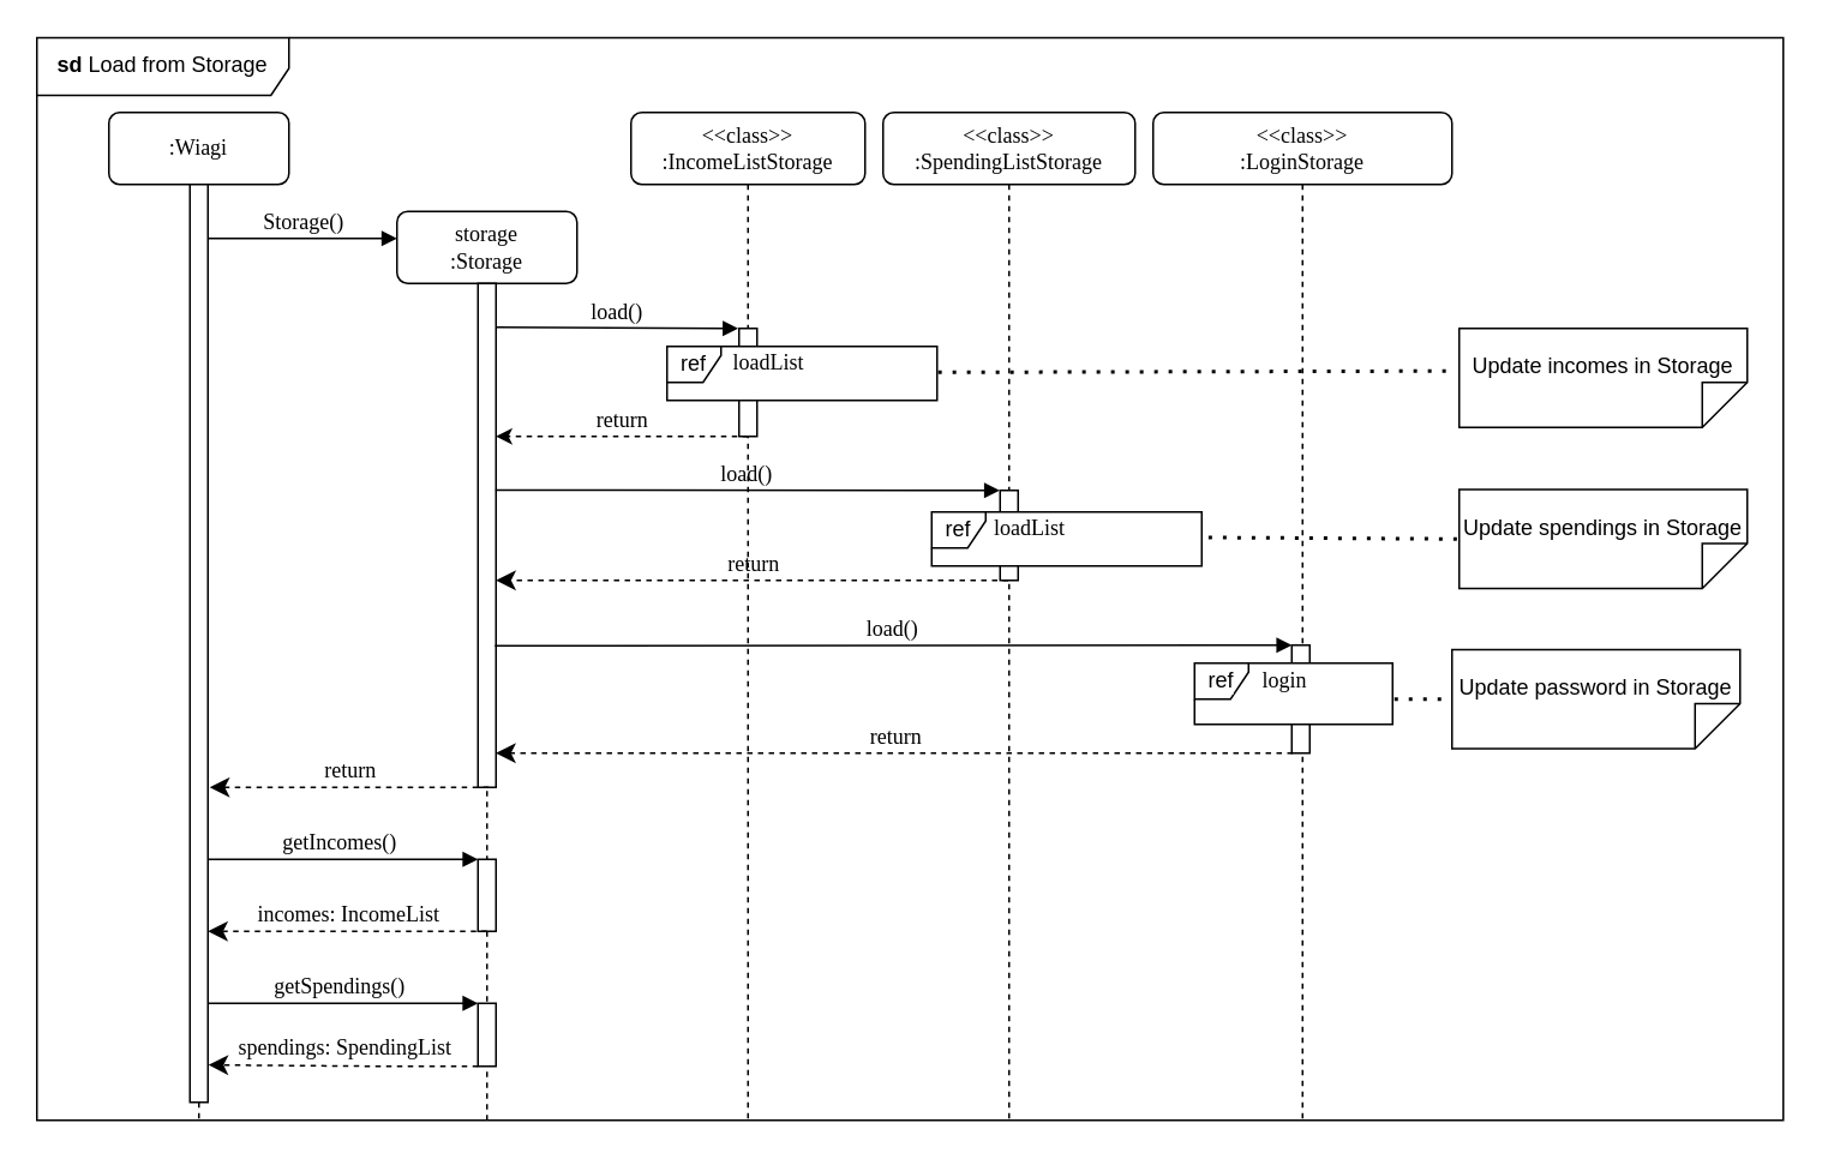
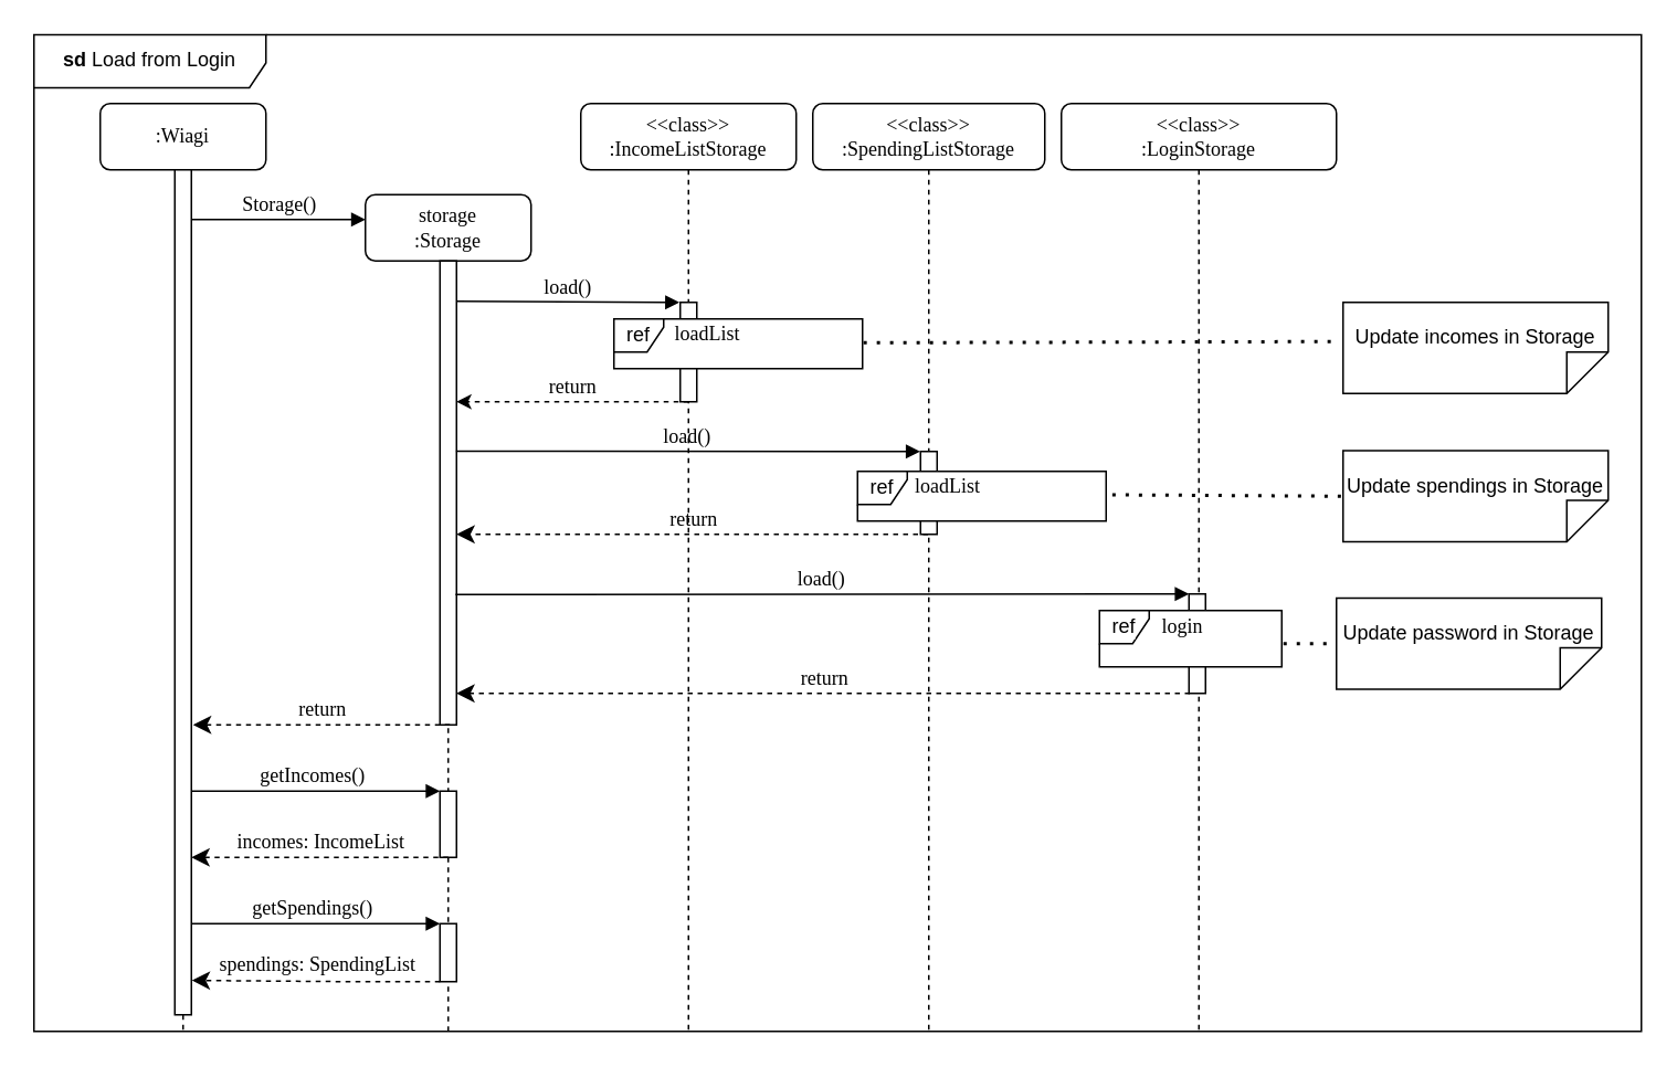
  <mxCell id="0" />
  <mxCell id="1" parent="0" />
  <mxCell id="2" value="&lt;div&gt;storage&lt;/div&gt;:Storage" style="shape=umlLifeline;perimeter=lifelinePerimeter;whiteSpace=wrap;html=1;container=1;collapsible=0;recursiveResize=0;outlineConnect=0;rounded=1;shadow=0;comic=0;labelBackgroundColor=none;strokeWidth=1;fontFamily=Verdana;fontSize=12;align=center;" parent="1" vertex="1"><mxGeometry x="220" y="117" width="100" height="505" as="geometry" /></mxCell>
  <mxCell id="3" value="" style="html=1;points=[];perimeter=orthogonalPerimeter;rounded=0;shadow=0;comic=0;labelBackgroundColor=none;strokeWidth=1;fontFamily=Verdana;fontSize=12;align=center;" parent="2" vertex="1"><mxGeometry x="45" y="40" width="10" height="280" as="geometry" /></mxCell>
  <mxCell id="4" value="" style="html=1;points=[];perimeter=orthogonalPerimeter;rounded=0;shadow=0;comic=0;labelBackgroundColor=none;strokeWidth=1;fontFamily=Verdana;fontSize=12;align=center;" parent="2" vertex="1"><mxGeometry x="45" y="360" width="10" height="40" as="geometry" /></mxCell>
  <mxCell id="5" value="incomes: IncomeList" style="html=1;verticalAlign=bottom;endArrow=classic;dashed=1;endSize=8;labelBackgroundColor=none;fontFamily=Verdana;fontSize=12;edgeStyle=elbowEdgeStyle;elbow=horizontal;endFill=1;" parent="2" edge="1"><mxGeometry relative="1" as="geometry"><mxPoint x="-104.976" y="400" as="targetPoint" /><Array as="points"><mxPoint x="-5" y="400" /><mxPoint x="25" y="400" /></Array><mxPoint x="50" y="400" as="sourcePoint" /></mxGeometry></mxCell>
  <mxCell id="6" value="" style="html=1;points=[];perimeter=orthogonalPerimeter;rounded=0;shadow=0;comic=0;labelBackgroundColor=none;strokeWidth=1;fontFamily=Verdana;fontSize=12;align=center;" parent="2" vertex="1"><mxGeometry x="45" y="440" width="10" height="35" as="geometry" /></mxCell>
  <mxCell id="7" value="getSpendings()" style="html=1;verticalAlign=bottom;endArrow=block;labelBackgroundColor=none;fontFamily=Verdana;fontSize=12;edgeStyle=elbowEdgeStyle;elbow=vertical;" parent="2" edge="1"><mxGeometry relative="1" as="geometry"><mxPoint x="-110.5" y="440" as="sourcePoint" /><mxPoint x="45" y="440" as="targetPoint" /></mxGeometry></mxCell>
  <mxCell id="8" value="getIncomes()" style="html=1;verticalAlign=bottom;endArrow=block;labelBackgroundColor=none;fontFamily=Verdana;fontSize=12;edgeStyle=elbowEdgeStyle;elbow=vertical;" parent="2" edge="1"><mxGeometry relative="1" as="geometry"><mxPoint x="-110.5" y="360" as="sourcePoint" /><mxPoint x="45" y="360" as="targetPoint" /></mxGeometry></mxCell>
  <mxCell id="9" value="return" style="html=1;verticalAlign=bottom;endArrow=classic;dashed=1;labelBackgroundColor=none;fontFamily=Verdana;fontSize=12;edgeStyle=elbowEdgeStyle;elbow=vertical;endFill=1;" parent="2" edge="1"><mxGeometry relative="1" as="geometry"><mxPoint x="55" y="125" as="targetPoint" /><Array as="points"><mxPoint x="140" y="125" /><mxPoint x="170" y="125" /></Array><mxPoint x="195" y="125" as="sourcePoint" /></mxGeometry></mxCell>
  <mxCell id="10" value="return" style="html=1;verticalAlign=bottom;endArrow=classic;dashed=1;endSize=8;labelBackgroundColor=none;fontFamily=Verdana;fontSize=12;edgeStyle=elbowEdgeStyle;elbow=vertical;endFill=1;" parent="2" edge="1"><mxGeometry relative="1" as="geometry"><mxPoint x="55" y="205" as="targetPoint" /><Array as="points"><mxPoint x="130" y="205" /><mxPoint x="160" y="205" /></Array><mxPoint x="339.5" y="205" as="sourcePoint" /></mxGeometry></mxCell>
  <mxCell id="11" value="return" style="html=1;verticalAlign=bottom;endArrow=classic;dashed=1;endSize=8;labelBackgroundColor=none;fontFamily=Verdana;fontSize=12;edgeStyle=elbowEdgeStyle;elbow=vertical;endFill=1;entryX=0.993;entryY=0.932;entryDx=0;entryDy=0;entryPerimeter=0;" parent="2" target="3" edge="1"><mxGeometry relative="1" as="geometry"><mxPoint x="63" y="301" as="targetPoint" /><Array as="points"><mxPoint x="278.5" y="301" /><mxPoint x="308.5" y="301" /></Array><mxPoint x="497.5" y="301" as="sourcePoint" /></mxGeometry></mxCell>
  <mxCell id="12" value="&amp;lt;&amp;lt;class&amp;gt;&amp;gt;&lt;br&gt;:IncomeListStorage" style="shape=umlLifeline;perimeter=lifelinePerimeter;whiteSpace=wrap;html=1;container=1;collapsible=0;recursiveResize=0;outlineConnect=0;rounded=1;shadow=0;comic=0;labelBackgroundColor=none;strokeWidth=1;fontFamily=Verdana;fontSize=12;align=center;" parent="1" vertex="1"><mxGeometry x="350" y="62" width="130" height="560" as="geometry" /></mxCell>
  <mxCell id="13" value="" style="html=1;points=[];perimeter=orthogonalPerimeter;rounded=0;shadow=0;comic=0;labelBackgroundColor=none;strokeWidth=1;fontFamily=Verdana;fontSize=12;align=center;" parent="12" vertex="1"><mxGeometry x="60" y="120" width="10" height="60" as="geometry" /></mxCell>
  <mxCell id="14" value="ref" style="shape=umlFrame;whiteSpace=wrap;html=1;pointerEvents=0;width=30;height=20;gradientColor=none;swimlaneFillColor=default;" parent="12" vertex="1"><mxGeometry x="20" y="130" width="150" height="30" as="geometry" /></mxCell>
  <mxCell id="15" value="&lt;div style=&quot;text-align: center;&quot;&gt;&lt;span style=&quot;background-color: initial; text-wrap-mode: nowrap;&quot;&gt;&lt;font face=&quot;Verdana&quot;&gt;loadList&lt;/font&gt;&lt;/span&gt;&lt;/div&gt;" style="text;whiteSpace=wrap;html=1;" parent="12" vertex="1"><mxGeometry x="55" y="125" width="70" height="20" as="geometry" /></mxCell>
  <mxCell id="16" value=":Wiagi" style="shape=umlLifeline;perimeter=lifelinePerimeter;whiteSpace=wrap;html=1;container=1;collapsible=0;recursiveResize=0;outlineConnect=0;rounded=1;shadow=0;comic=0;labelBackgroundColor=none;strokeWidth=1;fontFamily=Verdana;fontSize=12;align=center;" parent="1" vertex="1"><mxGeometry x="60" y="62" width="100" height="560" as="geometry" /></mxCell>
  <mxCell id="17" value="spendings: SpendingList" style="html=1;verticalAlign=bottom;endArrow=classic;dashed=1;endSize=8;labelBackgroundColor=none;fontFamily=Verdana;fontSize=12;edgeStyle=elbowEdgeStyle;elbow=horizontal;entryX=1.024;entryY=0.927;entryDx=0;entryDy=0;entryPerimeter=0;endFill=1;" parent="16" edge="1"><mxGeometry relative="1" as="geometry"><mxPoint x="55.24" y="529.23" as="targetPoint" /><Array as="points"><mxPoint x="150" y="530" /><mxPoint x="180" y="530" /></Array><mxPoint x="205" y="530" as="sourcePoint" /></mxGeometry></mxCell>
  <mxCell id="18" value="" style="html=1;points=[];perimeter=orthogonalPerimeter;rounded=0;shadow=0;comic=0;labelBackgroundColor=none;strokeWidth=1;fontFamily=Verdana;fontSize=12;align=center;" parent="16" vertex="1"><mxGeometry x="45" y="40" width="10" height="510" as="geometry" /></mxCell>
  <mxCell id="19" value="Storage()" style="html=1;verticalAlign=bottom;endArrow=block;labelBackgroundColor=none;fontFamily=Verdana;fontSize=12;edgeStyle=elbowEdgeStyle;elbow=vertical;" parent="16" edge="1"><mxGeometry relative="1" as="geometry"><mxPoint x="55" y="70" as="sourcePoint" /><mxPoint x="160" y="70" as="targetPoint" /></mxGeometry></mxCell>
  <mxCell id="20" value="&amp;lt;&amp;lt;class&amp;gt;&amp;gt;&lt;br&gt;:SpendingListStorage" style="shape=umlLifeline;perimeter=lifelinePerimeter;whiteSpace=wrap;html=1;container=1;collapsible=0;recursiveResize=0;outlineConnect=0;rounded=1;shadow=0;comic=0;labelBackgroundColor=none;strokeWidth=1;fontFamily=Verdana;fontSize=12;align=center;" parent="1" vertex="1"><mxGeometry x="490" y="62" width="140" height="560" as="geometry" /></mxCell>
  <mxCell id="21" value="" style="html=1;points=[];perimeter=orthogonalPerimeter;rounded=0;shadow=0;comic=0;labelBackgroundColor=none;strokeWidth=1;fontFamily=Verdana;fontSize=12;align=center;" parent="20" vertex="1"><mxGeometry x="65" y="210" width="10" height="50" as="geometry" /></mxCell>
  <mxCell id="22" value="ref" style="shape=umlFrame;whiteSpace=wrap;html=1;pointerEvents=0;width=30;height=20;gradientColor=none;swimlaneFillColor=default;" parent="20" vertex="1"><mxGeometry x="27" y="222" width="150" height="30" as="geometry" /></mxCell>
  <mxCell id="23" value="&lt;div style=&quot;text-align: center;&quot;&gt;&lt;span style=&quot;background-color: initial; text-wrap-mode: nowrap;&quot;&gt;&lt;font face=&quot;Verdana&quot;&gt;loadList&lt;/font&gt;&lt;/span&gt;&lt;/div&gt;" style="text;whiteSpace=wrap;html=1;" parent="20" vertex="1"><mxGeometry x="60" y="217" width="70" height="20" as="geometry" /></mxCell>
  <mxCell id="24" value="&amp;lt;&amp;lt;class&amp;gt;&amp;gt;&lt;br&gt;:LoginStorage" style="shape=umlLifeline;perimeter=lifelinePerimeter;whiteSpace=wrap;html=1;container=1;collapsible=0;recursiveResize=0;outlineConnect=0;rounded=1;shadow=0;comic=0;labelBackgroundColor=none;strokeWidth=1;fontFamily=Verdana;fontSize=12;align=center;" parent="1" vertex="1"><mxGeometry x="640" y="62" width="166" height="560" as="geometry" /></mxCell>
  <mxCell id="25" value="" style="html=1;points=[];perimeter=orthogonalPerimeter;rounded=0;shadow=0;comic=0;labelBackgroundColor=none;strokeWidth=1;fontFamily=Verdana;fontSize=12;align=center;" parent="24" vertex="1"><mxGeometry x="77" y="296" width="10" height="60" as="geometry" /></mxCell>
  <mxCell id="26" value="&lt;div style=&quot;text-align: center;&quot;&gt;&lt;span style=&quot;background-color: initial; text-wrap-mode: nowrap;&quot;&gt;&lt;font face=&quot;Verdana&quot;&gt;Login&lt;/font&gt;&lt;/span&gt;&lt;/div&gt;" style="text;whiteSpace=wrap;html=1;" parent="24" vertex="1"><mxGeometry x="73" y="310" width="70" height="20" as="geometry" /></mxCell>
  <mxCell id="27" value="load()" style="html=1;verticalAlign=bottom;endArrow=block;labelBackgroundColor=none;fontFamily=Verdana;fontSize=12;edgeStyle=elbowEdgeStyle;elbow=vertical;exitX=0.972;exitY=0.383;exitDx=0;exitDy=0;exitPerimeter=0;entryX=-0.028;entryY=0.012;entryDx=0;entryDy=0;entryPerimeter=0;" parent="1" edge="1"><mxGeometry relative="1" as="geometry"><mxPoint x="274.72" y="271.75" as="sourcePoint" /><mxPoint x="554.72" y="271.48" as="targetPoint" /><Array as="points" /></mxGeometry></mxCell>
  <mxCell id="28" value="load()" style="html=1;verticalAlign=bottom;endArrow=block;labelBackgroundColor=none;fontFamily=Verdana;fontSize=12;edgeStyle=elbowEdgeStyle;elbow=vertical;exitX=0.94;exitY=0.719;exitDx=0;exitDy=0;exitPerimeter=0;entryX=0.005;entryY=0;entryDx=0;entryDy=0;entryPerimeter=0;" parent="1" source="3" edge="1"><mxGeometry relative="1" as="geometry"><mxPoint x="282.67" y="358" as="sourcePoint" /><mxPoint x="717.05" y="358" as="targetPoint" /><Array as="points"><mxPoint x="347.5" y="358" /><mxPoint x="503" y="353" /></Array></mxGeometry></mxCell>
  <mxCell id="29" value="&lt;div style=&quot;&quot;&gt;Update password in Storage&lt;/div&gt;" style="shape=note2;boundedLbl=1;whiteSpace=wrap;html=1;size=25;verticalAlign=bottom;align=center;flipH=0;flipV=1;" parent="1" vertex="1"><mxGeometry x="806" y="360.5" width="160" height="55" as="geometry" /></mxCell>
  <mxCell id="30" value="" style="endArrow=none;dashed=1;html=1;dashPattern=1 3;strokeWidth=2;rounded=0;exitX=1.025;exitY=0.472;exitDx=0;exitDy=0;exitPerimeter=0;entryX=0;entryY=0.5;entryDx=0;entryDy=0;entryPerimeter=0;" parent="1" source="22" target="33" edge="1"><mxGeometry width="50" height="50" relative="1" as="geometry"><mxPoint x="570" y="307" as="sourcePoint" /><mxPoint x="810" y="306.933" as="targetPoint" /></mxGeometry></mxCell>
  <mxCell id="31" value="" style="endArrow=none;dashed=1;html=1;dashPattern=1 3;strokeWidth=2;rounded=0;" parent="1" target="29" edge="1"><mxGeometry width="50" height="50" relative="1" as="geometry"><mxPoint x="766" y="388" as="sourcePoint" /><mxPoint x="786" y="408" as="targetPoint" /></mxGeometry></mxCell>
  <mxCell id="32" value="Update incomes in Storage" style="shape=note2;boundedLbl=1;whiteSpace=wrap;html=1;size=25;verticalAlign=bottom;align=center;flipV=1;" parent="1" vertex="1"><mxGeometry x="810" y="182" width="160" height="55" as="geometry" /></mxCell>
  <mxCell id="33" value="Update spendings in Storage" style="shape=note2;boundedLbl=1;whiteSpace=wrap;html=1;size=25;verticalAlign=bottom;align=center;flipV=1;" parent="1" vertex="1"><mxGeometry x="810" y="271.5" width="160" height="55" as="geometry" /></mxCell>
  <mxCell id="34" value="" style="endArrow=none;dashed=1;html=1;dashPattern=1 3;strokeWidth=2;rounded=0;entryX=-0.01;entryY=0.57;entryDx=0;entryDy=0;entryPerimeter=0;exitX=1.004;exitY=0.48;exitDx=0;exitDy=0;exitPerimeter=0;" parent="1" source="14" target="32" edge="1"><mxGeometry width="50" height="50" relative="1" as="geometry"><mxPoint x="580" y="202" as="sourcePoint" /><mxPoint x="810" y="200.215" as="targetPoint" /></mxGeometry></mxCell>
  <mxCell id="35" value="return" style="html=1;verticalAlign=bottom;endArrow=classic;dashed=1;endSize=8;labelBackgroundColor=none;fontFamily=Verdana;fontSize=12;edgeStyle=elbowEdgeStyle;elbow=vertical;endFill=1;" parent="1" edge="1"><mxGeometry relative="1" as="geometry"><mxPoint x="116.004" y="437" as="targetPoint" /><Array as="points"><mxPoint x="215.98" y="437" /><mxPoint x="245.98" y="437" /></Array><mxPoint x="270.98" y="437" as="sourcePoint" /></mxGeometry></mxCell>
  <mxCell id="36" value="load()" style="html=1;verticalAlign=bottom;endArrow=block;labelBackgroundColor=none;fontFamily=Verdana;fontSize=12;edgeStyle=elbowEdgeStyle;elbow=vertical;exitX=1.097;exitY=0.087;exitDx=0;exitDy=0;exitPerimeter=0;" parent="1" edge="1"><mxGeometry relative="1" as="geometry"><mxPoint x="274.97" y="181.36" as="sourcePoint" /><mxPoint x="409.5" y="182.048" as="targetPoint" /><Array as="points" /></mxGeometry></mxCell>
  <mxCell id="37" value="ref" style="shape=umlFrame;whiteSpace=wrap;html=1;pointerEvents=0;width=30;height=20;labelBackgroundColor=default;fillColor=default;swimlaneFillColor=default;" parent="1" vertex="1"><mxGeometry x="663" y="368" width="110" height="34" as="geometry" /></mxCell>
  <mxCell id="38" value="&lt;div style=&quot;text-align: center;&quot;&gt;&lt;span style=&quot;background-color: initial; text-wrap-mode: nowrap;&quot;&gt;&lt;font face=&quot;Verdana&quot;&gt;login&lt;/font&gt;&lt;/span&gt;&lt;/div&gt;" style="text;whiteSpace=wrap;html=1;" parent="1" vertex="1"><mxGeometry x="699" y="364" width="70" height="20" as="geometry" /></mxCell>
- <mxCell id="39" value="&lt;b&gt;sd&lt;/b&gt; Load from Storage" style="shape=umlFrame;whiteSpace=wrap;html=1;pointerEvents=0;width=140;height=32;" parent="1" vertex="1"><mxGeometry x="20" y="20.5" width="970" height="601.5" as="geometry" /></mxCell>
+ <mxCell id="39" value="&lt;b&gt;sd&lt;/b&gt; Load from Login" style="shape=umlFrame;whiteSpace=wrap;html=1;pointerEvents=0;width=140;height=32;" parent="1" vertex="1"><mxGeometry x="20" y="20.5" width="970" height="601.5" as="geometry" /></mxCell>
